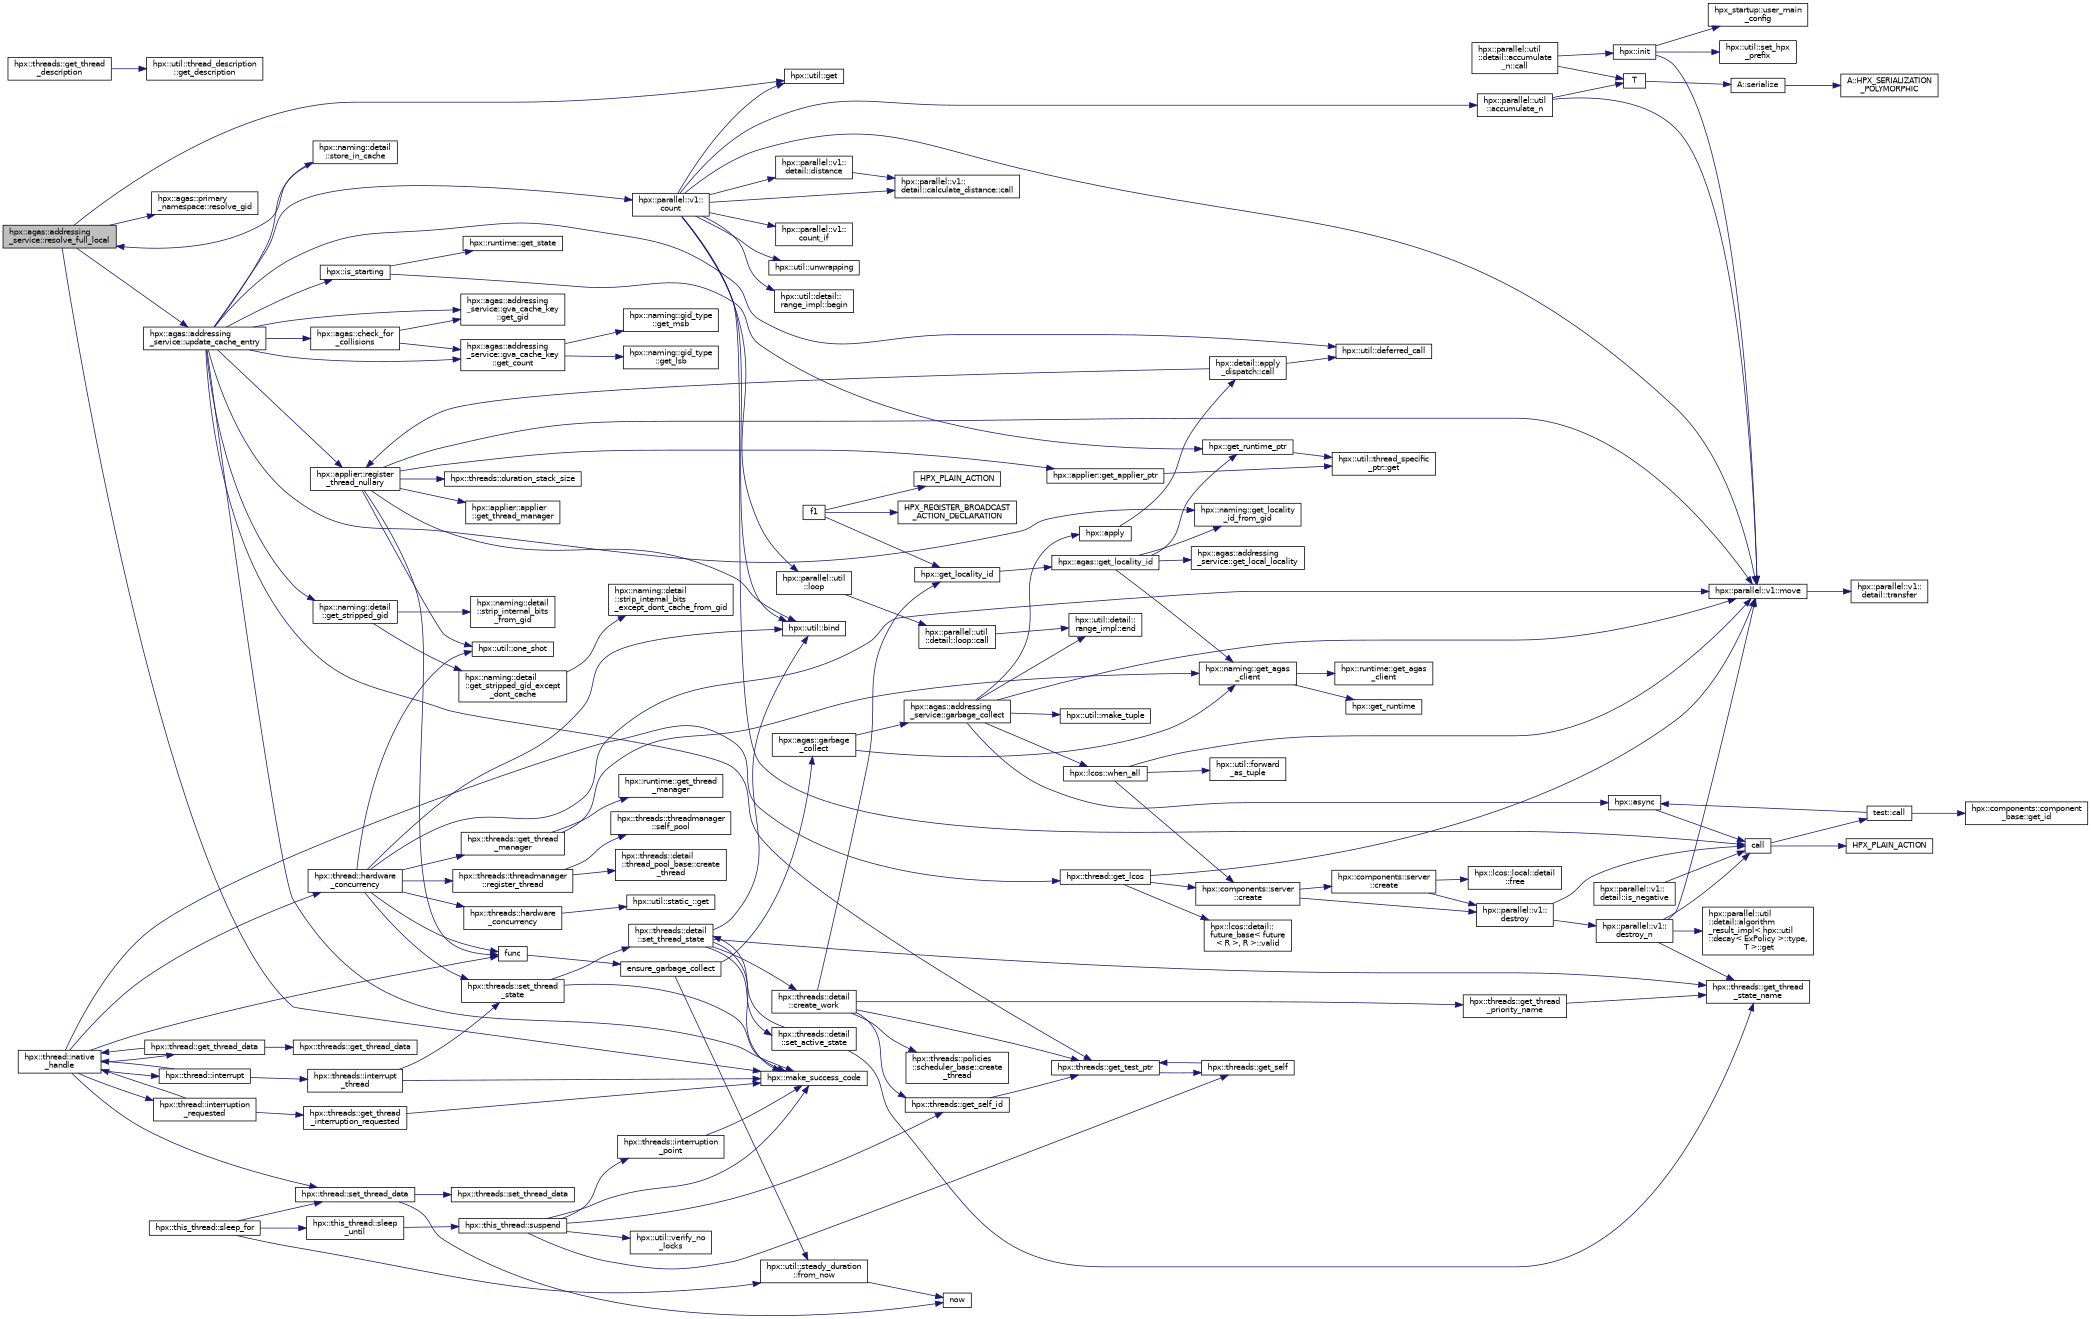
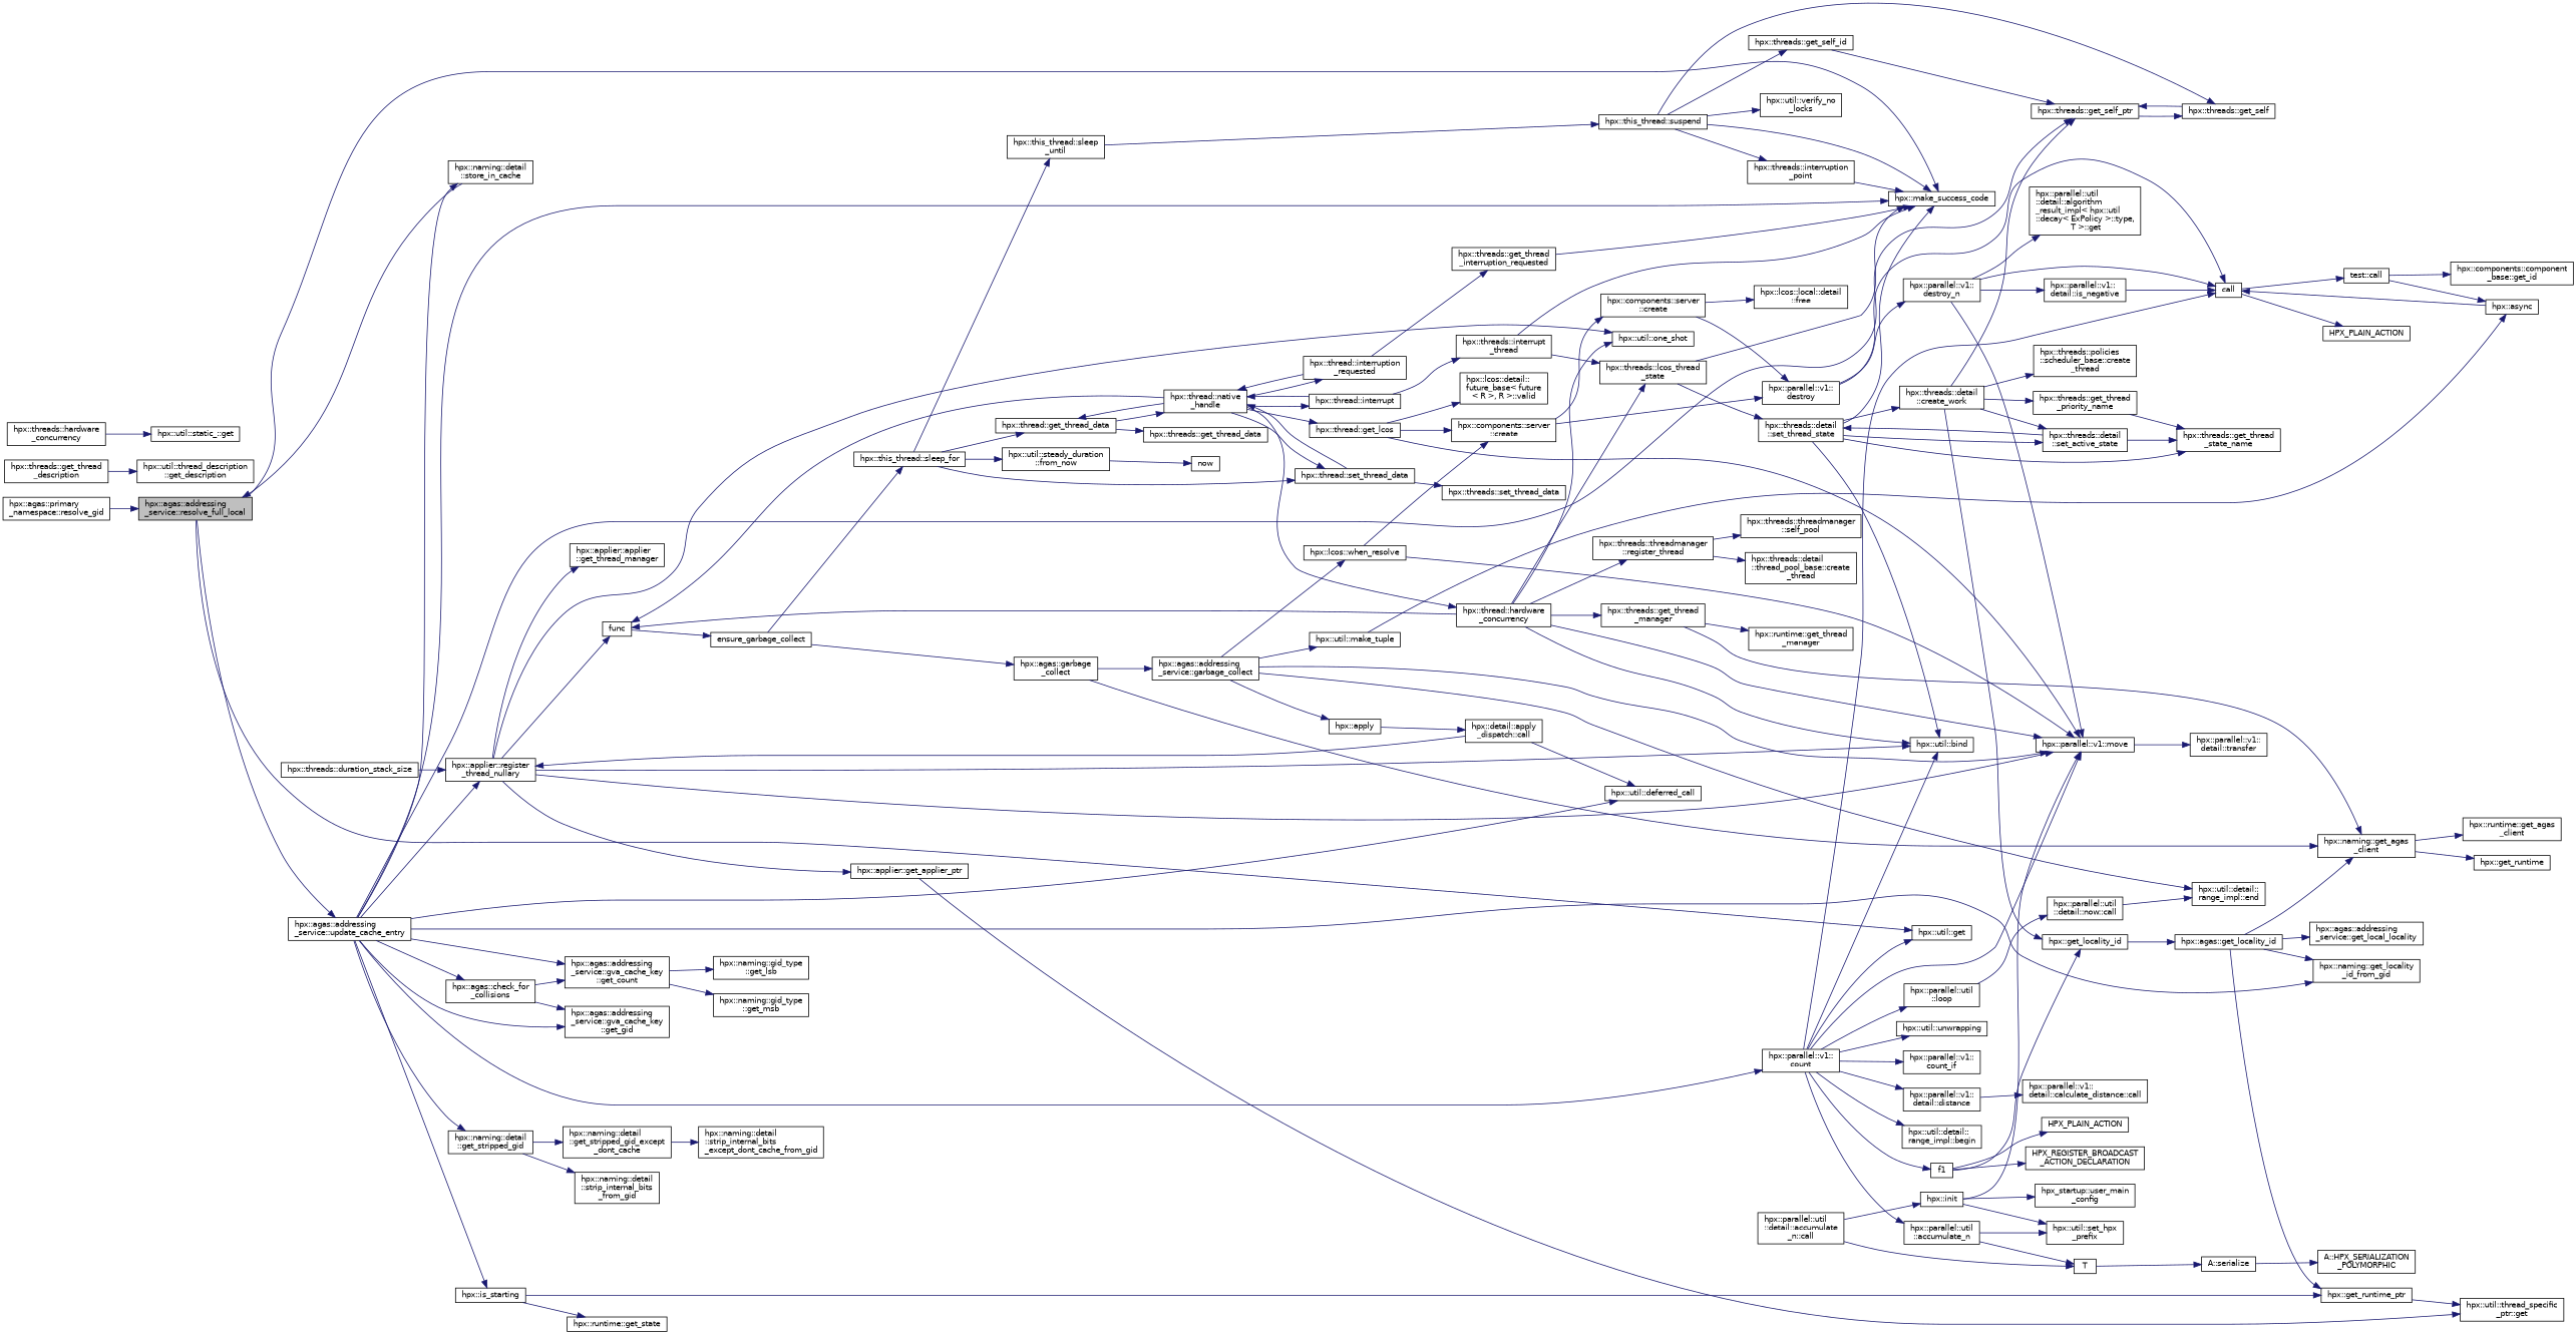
  digraph {
    rankdir=LR
    node [color=black fillcolor=white fontname=Helvetica fontsize=10 shape=record style=filled]
    edge [color=midnightblue fontname=Helvetica fontsize=10 labelfontname=Helvetica labelfontsize=10 style=solid]
    n1 [fillcolor=grey75 fontcolor=black height=0.2 label="hpx::agas::addressing\l_service::resolve_full_local" width=0.4]
    n2 [height=0.2 label="hpx::agas::primary\l_namespace::resolve_gid" width=0.4]
    n3 [height=0.2 label="hpx::util::get" width=0.4]
    n4 [height=0.2 label="hpx::agas::addressing\l_service::update_cache_entry" width=0.4]
    n5 [height=0.2 label="hpx::make_success_code" width=0.4]
    n6 [height=0.2 label="hpx::naming::detail\l::store_in_cache" width=0.4]
    n7 [height=0.2 label="hpx::naming::detail\l::get_stripped_gid" width=0.4]
    n8 [height=0.2 label="hpx::naming::get_locality\l_id_from_gid" width=0.4]
-   n9 [height=0.2 label="hpx::threads::get_test_ptr" width=0.4]
+   n9 [height=0.2 label="hpx::threads::get_self_ptr" width=0.4]
    n10 [height=0.2 label="hpx::is_starting" width=0.4]
    n11 [height=0.2 label="hpx::applier::register\l_thread_nullary" width=0.4]
    n12 [height=0.2 label="hpx::util::deferred_call" width=0.4]
    n13 [height=0.2 label="hpx::parallel::v1::\lcount" width=0.4]
    n14 [height=0.2 label="hpx::agas::check_for\l_collisions" width=0.4]
    n15 [height=0.2 label="hpx::agas::addressing\l_service::gva_cache_key\l::get_gid" width=0.4]
    n16 [height=0.2 label="hpx::agas::addressing\l_service::gva_cache_key\l::get_count" width=0.4]
    n17 [height=0.2 label="hpx::naming::detail\l::strip_internal_bits\l_from_gid" width=0.4]
    n18 [height=0.2 label="hpx::naming::detail\l::get_stripped_gid_except\l_dont_cache" width=0.4]
    n19 [height=0.2 label="hpx::threads::get_self" width=0.4]
    n20 [height=0.2 label="hpx::get_runtime_ptr" width=0.4]
    n21 [height=0.2 label="hpx::runtime::get_state" width=0.4]
    n22 [height=0.2 label="hpx::applier::get_applier_ptr" width=0.4]
    n23 [height=0.2 label=func width=0.4]
    n24 [height=0.2 label="hpx::util::bind" width=0.4]
    n25 [height=0.2 label="hpx::util::one_shot" width=0.4]
    n26 [height=0.2 label="hpx::parallel::v1::move" width=0.4]
    n27 [height=0.2 label="hpx::threads::duration_stack_size" width=0.4]
    n28 [height=0.2 label="hpx::applier::applier\l::get_thread_manager" width=0.4]
    n29 [height=0.2 label=call width=0.4]
    n30 [height=0.2 label="hpx::parallel::v1::\lcount_if" width=0.4]
    n31 [height=0.2 label=f1 width=0.4]
    n32 [height=0.2 label="hpx::parallel::util\l::loop" width=0.4]
    n33 [height=0.2 label="hpx::parallel::v1::\ldetail::distance" width=0.4]
    n34 [height=0.2 label="hpx::util::unwrapping" width=0.4]
    n35 [height=0.2 label="hpx::parallel::util\l::accumulate_n" width=0.4]
    n36 [height=0.2 label="hpx::util::detail::\lrange_impl::begin" width=0.4]
    n37 [height=0.2 label="hpx::naming::gid_type\l::get_msb" width=0.4]
    n38 [height=0.2 label="hpx::naming::gid_type\l::get_lsb" width=0.4]
    n39 [height=0.2 label="hpx::naming::detail\l::strip_internal_bits\l_except_dont_cache_from_gid" width=0.4]
    n40 [height=0.2 label="hpx::util::thread_specific\l_ptr::get" width=0.4]
    n41 [height=0.2 label=ensure_garbage_collect width=0.4]
    n42 [height=0.2 label="hpx::parallel::v1::\ldetail::transfer" width=0.4]
    n43 [height=0.2 label="hpx::threads::threadmanager\l::register_thread" width=0.4]
    n44 [height=0.2 label="hpx::threads::threadmanager\l::self_pool" width=0.4]
    n45 [height=0.2 label="hpx::threads::detail\l::thread_pool_base::create\l_thread" width=0.4]
    n46 [height=0.2 label="hpx::this_thread::sleep_for" width=0.4]
    n47 [height=0.2 label="hpx::agas::garbage\l_collect" width=0.4]
    n48 [height=0.2 label="hpx::this_thread::sleep\l_until" width=0.4]
    n49 [height=0.2 label="hpx::util::steady_duration\l::from_now" width=0.4]
    n50 [height=0.2 label="hpx::thread::get_thread_data" width=0.4]
    n51 [height=0.2 label="hpx::thread::set_thread_data" width=0.4]
    n52 [height=0.2 label="hpx::naming::get_agas\l_client" width=0.4]
    n53 [height=0.2 label="hpx::agas::addressing\l_service::garbage_collect" width=0.4]
    n54 [height=0.2 label="hpx::this_thread::suspend" width=0.4]
    n55 [height=0.2 label=now width=0.4]
    n56 [height=0.2 label="hpx::threads::get_thread_data" width=0.4]
    n57 [height=0.2 label="hpx::thread::native\l_handle" width=0.4]
    n58 [height=0.2 label="hpx::threads::set_thread_data" width=0.4]
    n59 [height=0.2 label="hpx::threads::get_self_id" width=0.4]
    n60 [height=0.2 label="hpx::threads::interruption\l_point" width=0.4]
    n61 [height=0.2 label="hpx::util::verify_no\l_locks" width=0.4]
    n62 [height=0.2 label="hpx::threads::get_thread\l_description" width=0.4]
    n63 [height=0.2 label="hpx::util::thread_description\l::get_description" width=0.4]
    n64 [height=0.2 label="hpx::thread::hardware\l_concurrency" width=0.4]
    n65 [height=0.2 label="hpx::thread::interrupt" width=0.4]
    n66 [height=0.2 label="hpx::thread::interruption\l_requested" width=0.4]
    n67 [height=0.2 label="hpx::thread::get_lcos" width=0.4]
    n68 [height=0.2 label="hpx::threads::hardware\l_concurrency" width=0.4]
    n69 [height=0.2 label="hpx::threads::get_thread\l_manager" width=0.4]
-   n70 [height=0.2 label="hpx::threads::set_thread\l_state" width=0.4]
+   n70 [height=0.2 label="hpx::threads::lcos_thread\l_state" width=0.4]
    n71 [height=0.2 label="hpx::threads::interrupt\l_thread" width=0.4]
    n72 [height=0.2 label="hpx::threads::get_thread\l_interruption_requested" width=0.4]
    n73 [height=0.2 label="hpx::lcos::detail::\lfuture_base\< future\l\< R \>, R \>::valid" width=0.4]
    n74 [height=0.2 label="hpx::components::server\l::create" width=0.4]
    n75 [height=0.2 label="hpx::util::static_::get" width=0.4]
    n76 [height=0.2 label="hpx::runtime::get_thread\l_manager" width=0.4]
    n77 [height=0.2 label="hpx::threads::detail\l::set_thread_state" width=0.4]
    n78 [height=0.2 label="hpx::get_runtime" width=0.4]
    n79 [height=0.2 label="hpx::threads::get_thread\l_state_name" width=0.4]
    n80 [height=0.2 label="hpx::threads::detail\l::set_active_state" width=0.4]
    n81 [height=0.2 label="hpx::threads::detail\l::create_work" width=0.4]
    n82 [height=0.2 label="hpx::threads::get_thread\l_priority_name" width=0.4]
    n83 [height=0.2 label="hpx::get_locality_id" width=0.4]
    n84 [height=0.2 label="hpx::threads::policies\l::scheduler_base::create\l_thread" width=0.4]
    n85 [height=0.2 label="hpx::agas::get_locality_id" width=0.4]
    n86 [height=0.2 label="hpx::agas::addressing\l_service::get_local_locality" width=0.4]
    n87 [height=0.2 label="hpx::runtime::get_agas\l_client" width=0.4]
    n88 [height=0.2 label="hpx::components::server\l::create" width=0.4]
    n89 [height=0.2 label="hpx::parallel::v1::\ldestroy" width=0.4]
    n90 [height=0.2 label="hpx::lcos::local::detail\l::free" width=0.4]
    n91 [height=0.2 label="hpx::parallel::v1::\ldestroy_n" width=0.4]
    n92 [height=0.2 label=HPX_PLAIN_ACTION width=0.4]
    n93 [height=0.2 label="test::call" width=0.4]
    n94 [height=0.2 label="hpx::parallel::v1::\ldetail::is_negative" width=0.4]
    n95 [height=0.2 label="hpx::parallel::util\l::detail::algorithm\l_result_impl\< hpx::util\l::decay\< ExPolicy \>::type,\l T \>::get" width=0.4]
    n96 [height=0.2 label="hpx::async" width=0.4]
    n97 [height=0.2 label="hpx::components::component\l_base::get_id" width=0.4]
    n98 [height=0.2 label="hpx::util::make_tuple" width=0.4]
    n99 [height=0.2 label="hpx::util::detail::\lrange_impl::end" width=0.4]
    n100 [height=0.2 label="hpx::apply" width=0.4]
-   n101 [height=0.2 label="hpx::lcos::when_all" width=0.4]
+   n101 [height=0.2 label="hpx::lcos::when_resolve" width=0.4]
    n102 [height=0.2 label="hpx::detail::apply\l_dispatch::call" width=0.4]
-   n103 [height=0.2 label="hpx::util::forward\l_as_tuple" width=0.4]
    n104 [height=0.2 label=HPX_PLAIN_ACTION width=0.4]
    n105 [height=0.2 label="HPX_REGISTER_BROADCAST\l_ACTION_DECLARATION" width=0.4]
-   n106 [height=0.2 label="hpx::parallel::util\l::detail::loop::call" width=0.4]
+   n106 [height=0.2 label="hpx::parallel::util\l::detail::now::call" width=0.4]
    n107 [height=0.2 label="hpx::parallel::v1::\ldetail::calculate_distance::call" width=0.4]
    n108 [height=0.2 label=T width=0.4]
    n109 [height=0.2 label="hpx::parallel::util\l::detail::accumulate\l_n::call" width=0.4]
    n110 [height=0.2 label="hpx::init" width=0.4]
    n111 [height=0.2 label="A::serialize" width=0.4]
    n112 [height=0.2 label="hpx::util::set_hpx\l_prefix" width=0.4]
    n113 [height=0.2 label="hpx_startup::user_main\l_config" width=0.4]
    n114 [height=0.2 label="A::HPX_SERIALIZATION\l_POLYMORPHIC" width=0.4]
-   n1 -> n2
+   n2 -> n1
    n1 -> n3
    n1 -> n4
    n1 -> n5
    n4 -> n5
    n4 -> n6
    n4 -> n7
    n4 -> n8
    n4 -> n9
    n4 -> n10
    n4 -> n11
    n4 -> n12
    n4 -> n13
    n4 -> n14
    n4 -> n15
    n4 -> n16
    n6 -> n1
    n7 -> n17
    n7 -> n18
    n9 -> n19
    n10 -> n20
    n10 -> n21
    n11 -> n22
    n11 -> n23
    n11 -> n24
    n11 -> n25
    n11 -> n26
-   n11 -> n27
+   n27 -> n11
    n11 -> n28
    n13 -> n3
    n13 -> n24
    n13 -> n26
    n13 -> n29
    n13 -> n30
-   n13 -> n107
+   n13 -> n31
    n13 -> n32
    n13 -> n33
    n13 -> n34
    n13 -> n35
    n13 -> n36
    n14 -> n15
    n14 -> n16
    n16 -> n37
    n16 -> n38
    n18 -> n39
    n19 -> n9
    n20 -> n40
    n22 -> n40
    n23 -> n41
    n26 -> n42
    n29 -> n92
    n29 -> n93
    n31 -> n83
    n31 -> n104
    n31 -> n105
    n32 -> n106
    n33 -> n107
-   n35 -> n26
+   n35 -> n112
    n35 -> n108
-   n41 -> n49
+   n41 -> n46
    n41 -> n47
    n43 -> n44
    n43 -> n45
    n46 -> n48
    n46 -> n49
+   n46 -> n50
    n46 -> n51
    n47 -> n52
    n47 -> n53
    n48 -> n54
    n49 -> n55
    n50 -> n56
    n50 -> n57
-   n51 -> n55
+   n51 -> n57
    n51 -> n58
    n52 -> n78
    n52 -> n87
    n53 -> n26
-   n53 -> n96
+   n98 -> n96
    n53 -> n98
    n53 -> n99
    n53 -> n100
    n53 -> n101
    n54 -> n5
    n54 -> n19
    n54 -> n59
    n54 -> n60
    n54 -> n61
    n57 -> n23
    n57 -> n50
    n57 -> n51
    n57 -> n64
    n57 -> n65
    n57 -> n66
    n57 -> n67
    n59 -> n9
    n60 -> n5
    n62 -> n63
    n64 -> n23
    n64 -> n24
    n64 -> n25
    n64 -> n26
    n64 -> n43
-   n64 -> n68
    n64 -> n69
    n64 -> n70
    n65 -> n57
    n65 -> n71
    n66 -> n57
    n66 -> n72
    n67 -> n26
    n67 -> n73
    n67 -> n74
    n68 -> n75
    n69 -> n52
    n69 -> n76
    n70 -> n5
    n70 -> n77
    n71 -> n5
    n71 -> n70
    n72 -> n5
    n74 -> n88
    n74 -> n89
    n77 -> n5
    n77 -> n24
    n77 -> n79
    n77 -> n80
    n77 -> n81
    n80 -> n77
    n80 -> n79
    n81 -> n9
-   n81 -> n59
+   n81 -> n80
    n81 -> n82
    n81 -> n83
    n81 -> n84
    n82 -> n79
    n83 -> n85
    n85 -> n8
    n85 -> n20
    n85 -> n52
    n85 -> n86
    n88 -> n89
    n88 -> n90
    n89 -> n29
    n89 -> n91
    n91 -> n26
    n91 -> n29
-   n91 -> n79
+   n91 -> n94
    n91 -> n95
    n93 -> n96
    n93 -> n97
    n94 -> n29
    n96 -> n29
    n100 -> n102
    n101 -> n26
    n101 -> n74
-   n101 -> n103
    n102 -> n11
    n102 -> n12
    n106 -> n99
    n108 -> n111
    n109 -> n108
    n109 -> n110
    n110 -> n26
    n110 -> n112
    n110 -> n113
    n111 -> n114
  }
